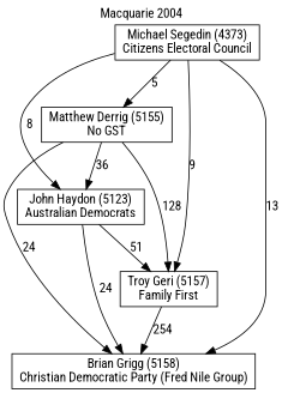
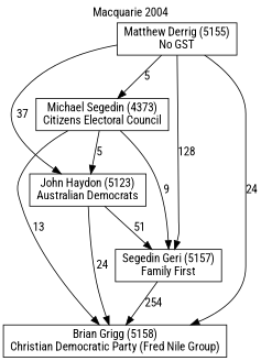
  digraph {
    fontname="Roboto Condensed"
    label="Macquarie 2004"
    labelloc=t
    mclimit=10
    node [fontname="Roboto Condensed" shape=box]
    edge [fontname="Roboto Condensed"]
    n1 [label="Brian Grigg (5158)\nChristian Democratic Party (Fred Nile Group)"]
-   n2 [label="Troy Geri (5157)\nFamily First"]
+   n2 [label="Segedin Geri (5157)\nFamily First"]
    n3 [label="John Haydon (5123)\nAustralian Democrats"]
    n4 [label="Matthew Derrig (5155)\nNo GST"]
    n5 [label="Michael Segedin (4373)\nCitizens Electoral Council"]
    n2 -> n1 [label=254]
    n3 -> n1 [label=24]
    n3 -> n2 [label=51]
    n4 -> n1 [label=24]
    n4 -> n2 [label=128]
-   n4 -> n3 [label=36]
+   n4 -> n3 [label=37]
    n5 -> n1 [label=13]
    n5 -> n2 [label=9]
-   n5 -> n3 [label=8]
-   n5 -> n4 [label=5]
+   n5 -> n3 [label=5]
+   n4 -> n5 [label=5]
  }
